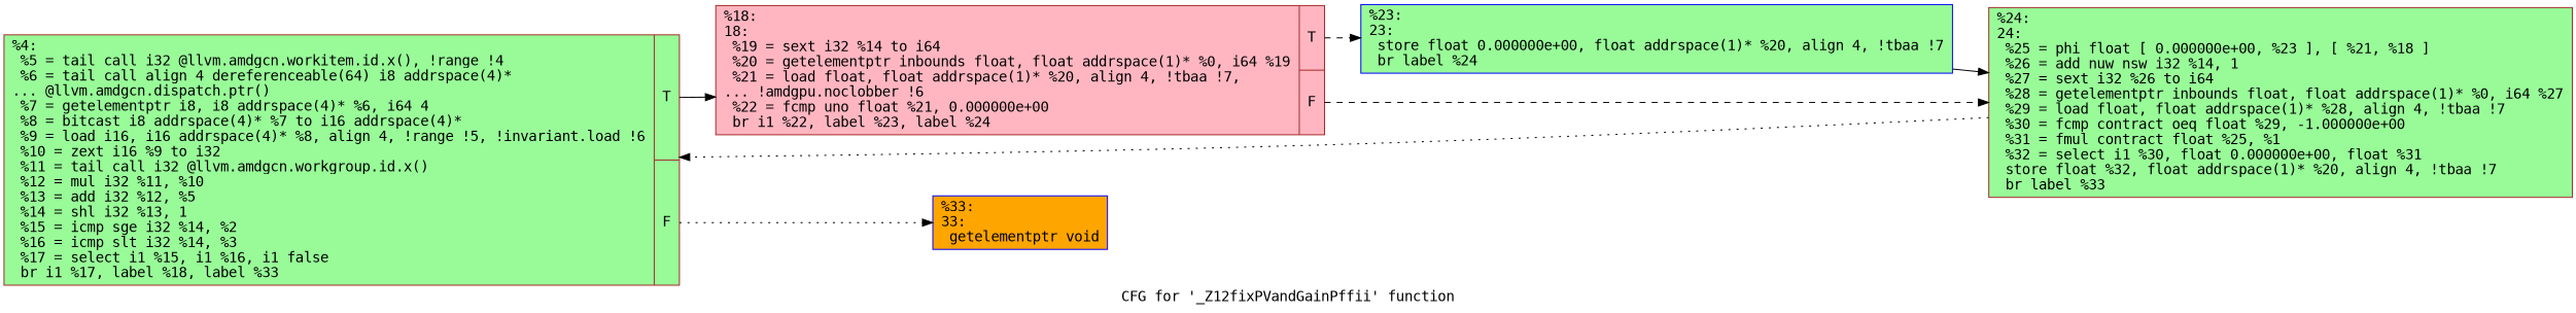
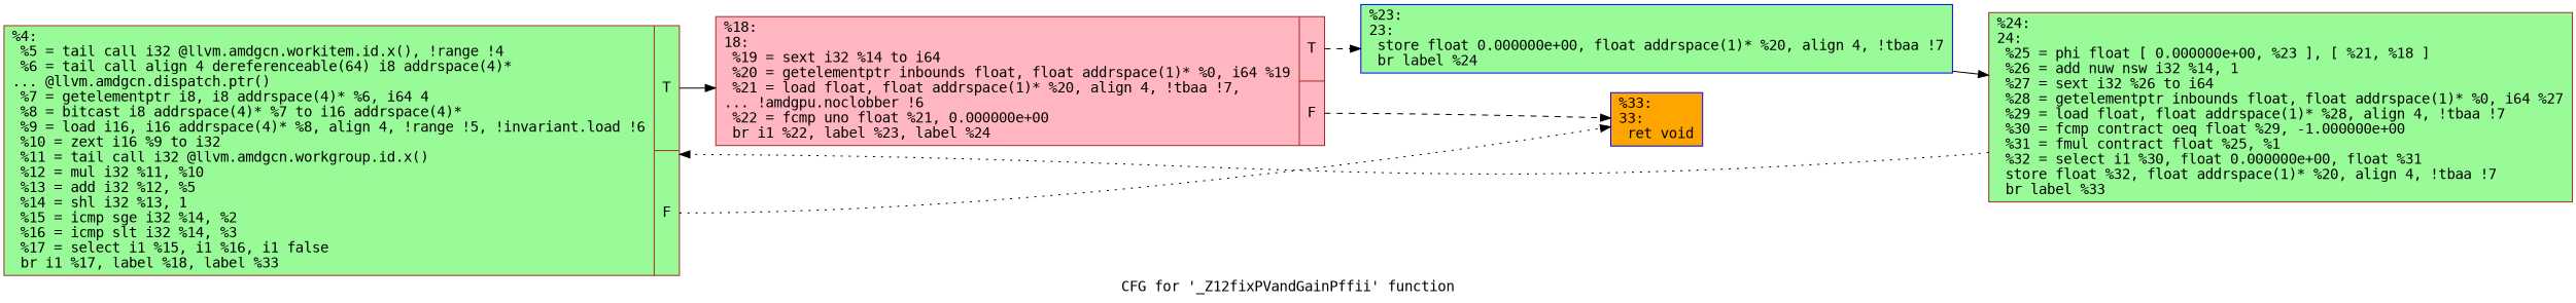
  digraph {
    fontname="DejaVu Sans Mono"
    label="CFG for '_Z12fixPVandGainPffii' function"
    rankdir=LR
    node [color=brown fillcolor=palegreen fontname="DejaVu Sans Mono" shape=record style=filled]
    edge [fontname="DejaVu Sans Mono" style=solid]
    n1 [label="{%4:\l  %5 = tail call i32 @llvm.amdgcn.workitem.id.x(), !range !4\l  %6 = tail call align 4 dereferenceable(64) i8 addrspace(4)*\l... @llvm.amdgcn.dispatch.ptr()\l  %7 = getelementptr i8, i8 addrspace(4)* %6, i64 4\l  %8 = bitcast i8 addrspace(4)* %7 to i16 addrspace(4)*\l  %9 = load i16, i16 addrspace(4)* %8, align 4, !range !5, !invariant.load !6\l  %10 = zext i16 %9 to i32\l  %11 = tail call i32 @llvm.amdgcn.workgroup.id.x()\l  %12 = mul i32 %11, %10\l  %13 = add i32 %12, %5\l  %14 = shl i32 %13, 1\l  %15 = icmp sge i32 %14, %2\l  %16 = icmp slt i32 %14, %3\l  %17 = select i1 %15, i1 %16, i1 false\l  br i1 %17, label %18, label %33\l|{<s0>T|<s1>F}}"]
    n2 [fillcolor=lightpink label="{%18:\l18:                                               \l  %19 = sext i32 %14 to i64\l  %20 = getelementptr inbounds float, float addrspace(1)* %0, i64 %19\l  %21 = load float, float addrspace(1)* %20, align 4, !tbaa !7,\l... !amdgpu.noclobber !6\l  %22 = fcmp uno float %21, 0.000000e+00\l  br i1 %22, label %23, label %24\l|{<s0>T|<s1>F}}"]
-   n3 [color=blue fillcolor=orange label="{%33:\l33:                                               \l  getelementptr void\l}"]
+   n3 [color=blue fillcolor=orange label="{%33:\l33:                                               \l  ret void\l}"]
    n4 [color=blue label="{%23:\l23:                                               \l  store float 0.000000e+00, float addrspace(1)* %20, align 4, !tbaa !7\l  br label %24\l}"]
    n5 [label="{%24:\l24:                                               \l  %25 = phi float [ 0.000000e+00, %23 ], [ %21, %18 ]\l  %26 = add nuw nsw i32 %14, 1\l  %27 = sext i32 %26 to i64\l  %28 = getelementptr inbounds float, float addrspace(1)* %0, i64 %27\l  %29 = load float, float addrspace(1)* %28, align 4, !tbaa !7\l  %30 = fcmp contract oeq float %29, -1.000000e+00\l  %31 = fmul contract float %25, %1\l  %32 = select i1 %30, float 0.000000e+00, float %31\l  store float %32, float addrspace(1)* %20, align 4, !tbaa !7\l  br label %33\l}"]
    n1 -> n2 [tailport=s0]
    n1 -> n3 [style=dotted tailport=s1]
    n2 -> n4 [style=dashed tailport=s0]
-   n2 -> n5 [style=dashed tailport=s1]
+   n2 -> n3 [style=dashed tailport=s1]
    n4 -> n5
    n5 -> n1 [style=dotted]
  }
